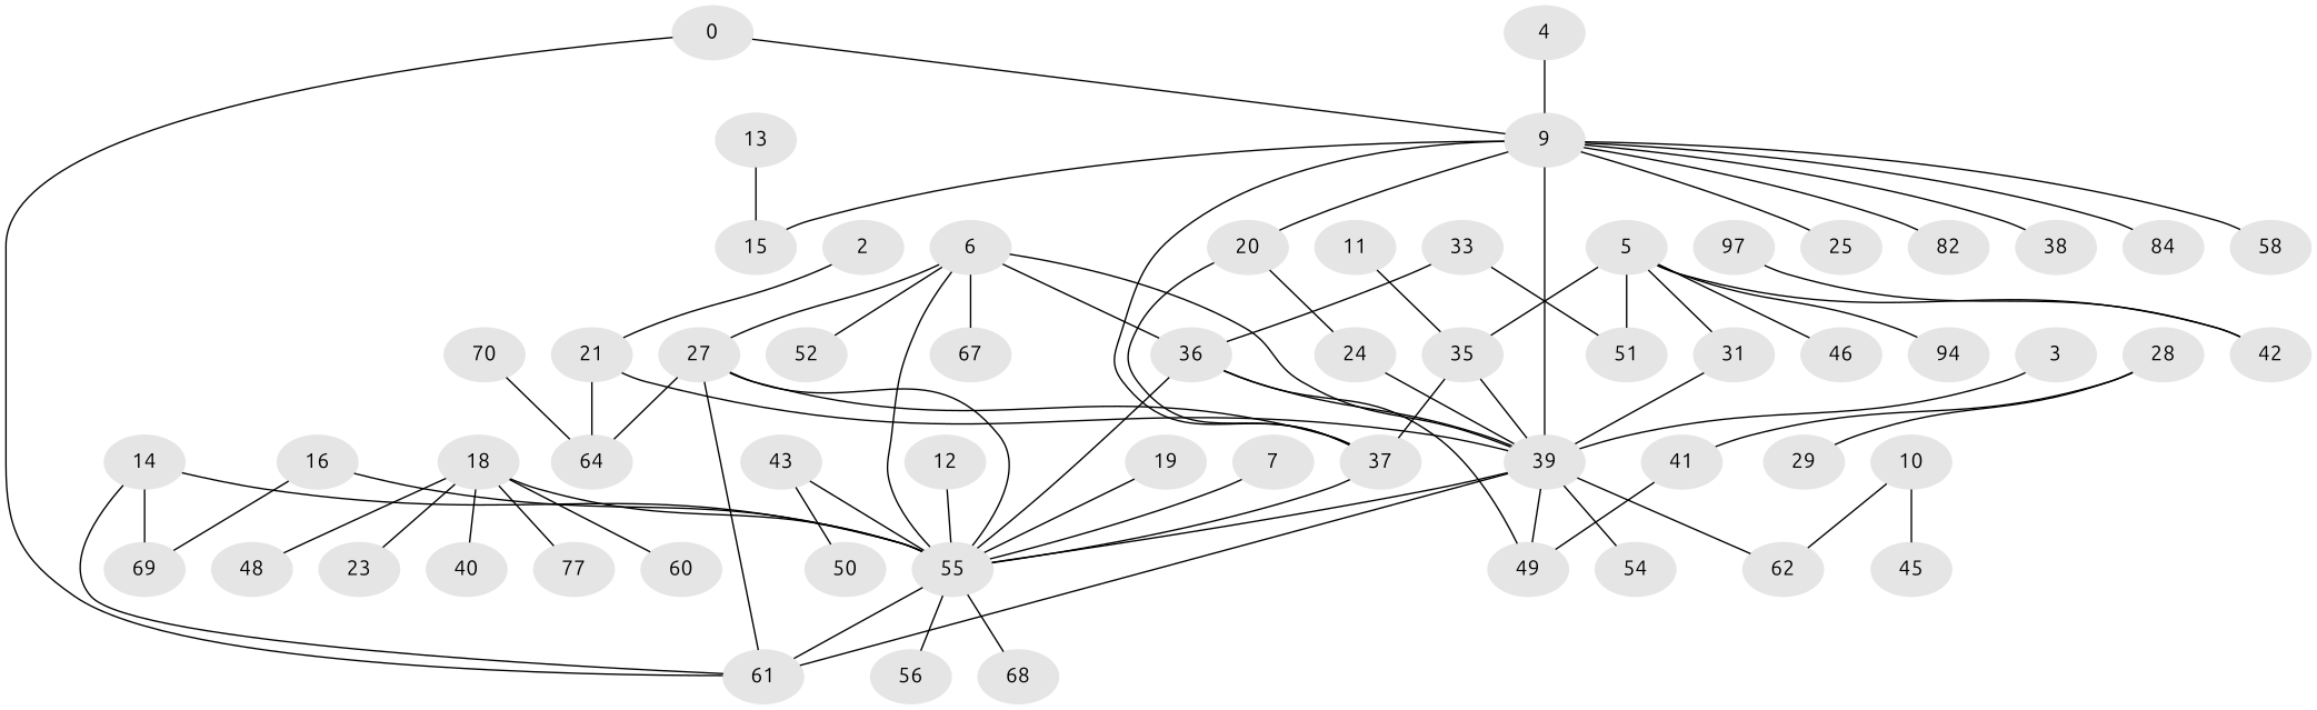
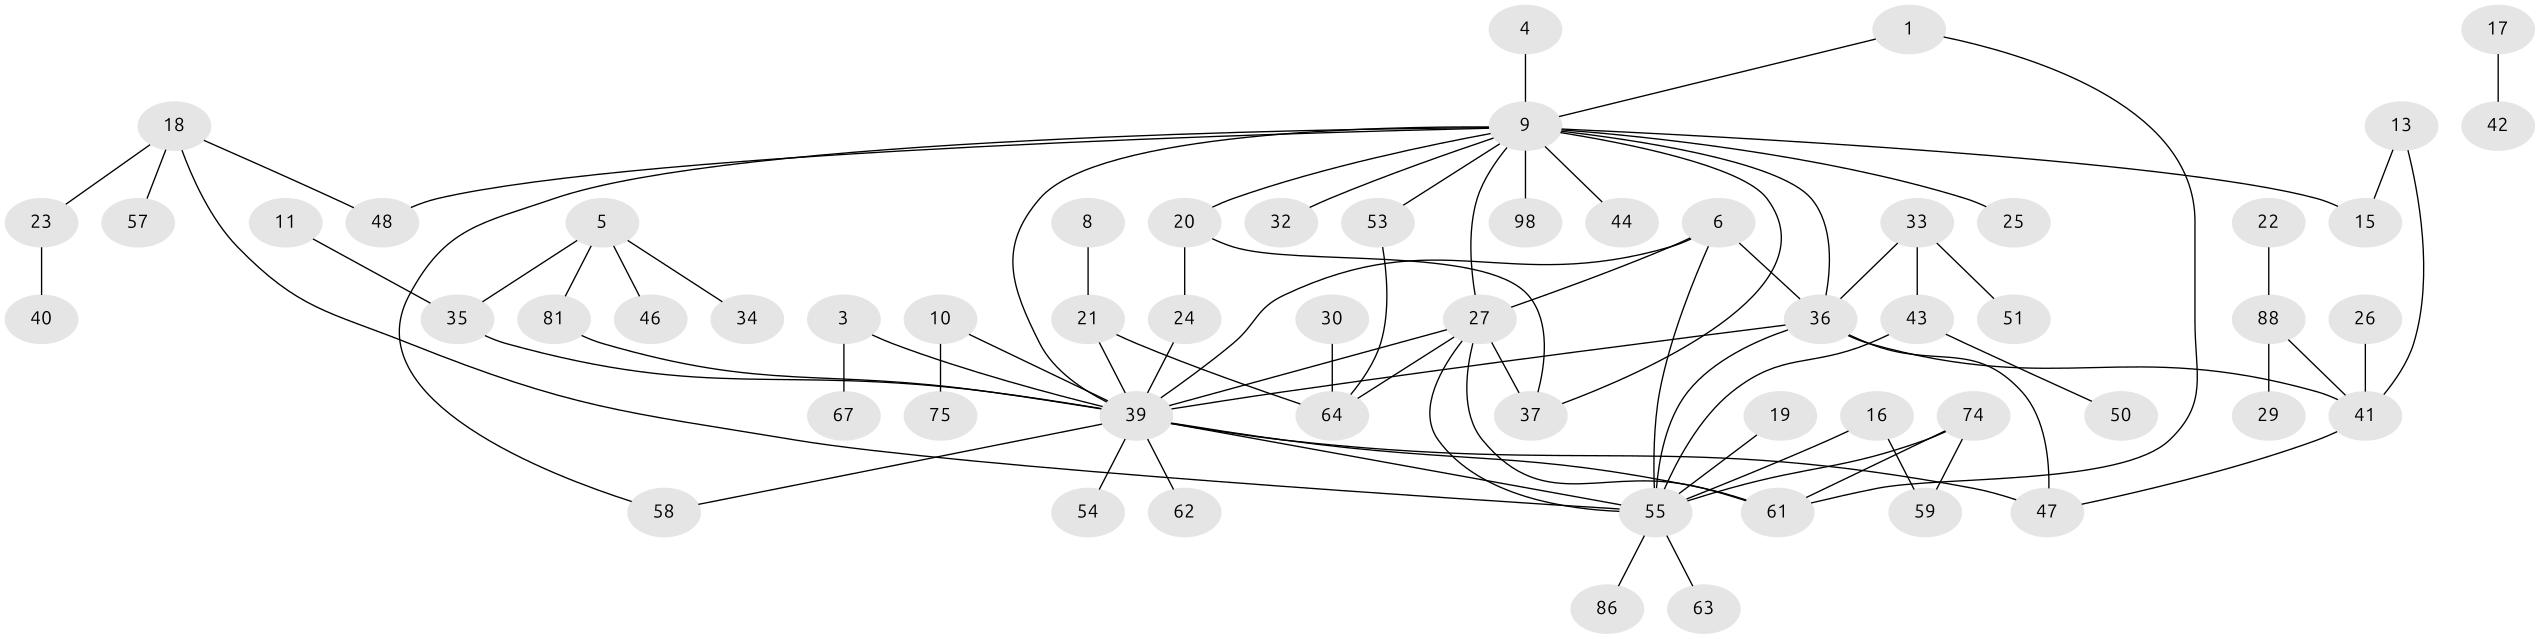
  graph {
    fontname=Ubuntu
    node [color=gray90 fontname=Ubuntu style=filled]
    edge [fontname=Ubuntu weight=1.0]
-   1 [label=0]
+   1
    9
    61
    39
    27
    36
    15
    20
    25
-   32 [label=82]
+   32
    37
-   38
-   44 [label=84]
+   38 [label=98]
+   44
    48
+   53
    58
    35
    3
    55
-   49
+   49 [label=47]
    54
    62
    4
    5
-   31
-   34 [label=94]
+   31 [label=81]
+   34
    42
    46
    51
    6
    n31 [label=67]
-   52
    64
    41
-   56
-   63 [label=68]
-   7
-   8 [label=2]
+   56 [label=86]
+   63
+   8
    21
    24
    10
-   45
+   45 [label=75]
    11
-   12
    13
-   14
-   59 [label=69]
+   14 [label=74]
+   59
    16
-   17 [label=97]
+   17
    18
    23
    40
-   57 [label=77]
-   60
+   57
    19
-   28
+   22
+   28 [label=88]
    29
-   30 [label=70]
+   26
+   30
    33
    43
    50
    1 -- 9
    1 -- 61
    9 -- 39
+   9 -- 27
+   9 -- 36
    9 -- 15 [weight=2.0]
    9 -- 20
    9 -- 25
    9 -- 32
    9 -- 37
    9 -- 38
    9 -- 44
+   9 -- 48
+   9 -- 53
    9 -- 58
    39 -- 61
+   39 -- 58
    39 -- 55
    39 -- 49
    39 -- 54
    39 -- 62
    27 -- 61
+   27 -- 39
    27 -- 37
    27 -- 55
    27 -- 64
    36 -- 39
    36 -- 55
    36 -- 49
+   36 -- 41
    20 -- 37
    20 -- 24
-   37 -- 55
+   53 -- 64
    35 -- 39
-   35 -- 37
    3 -- 39
-   55 -- 61
    55 -- 56
    55 -- 63
    4 -- 9
    5 -- 35
    5 -- 31
    5 -- 34
-   5 -- 42
    5 -- 46
-   5 -- 51
    31 -- 39
    6 -- 39
    6 -- 27
    6 -- 36
    6 -- 55
-   6 -- n31
-   6 -- 52
+   3 -- n31
    41 -- 49
-   7 -- 55
    8 -- 21
    21 -- 39
    21 -- 64
    24 -- 39
-   10 -- 62
+   10 -- 39
    10 -- 45
    11 -- 35
-   12 -- 55
    13 -- 15
+   13 -- 41
    14 -- 61
    14 -- 55
    14 -- 59
    16 -- 55
    16 -- 59
    17 -- 42
    18 -- 48
    18 -- 55
    18 -- 23
-   18 -- 40
+   23 -- 40
    18 -- 57
-   18 -- 60
    19 -- 55
+   22 -- 28
    28 -- 41
    28 -- 29
+   26 -- 41
    30 -- 64
    33 -- 36
    33 -- 51
+   33 -- 43
    43 -- 55
    43 -- 50
  }
